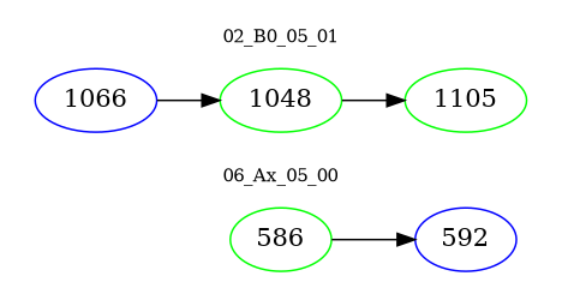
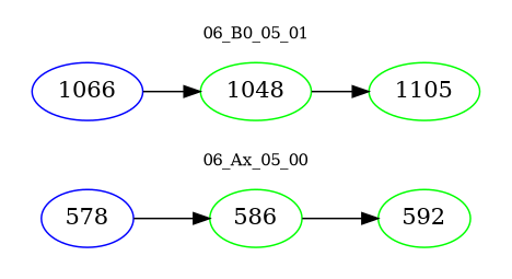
  digraph {
    rankdir=LR
    node [color=green]
    edge [color=black]
+   n1 [color=blue label=578]
    n2 [label=586]
-   n3 [color=blue label=592]
+   n3 [label=592]
    n4 [color=blue label=1066]
    n5 [label=1048]
    n6 [label=1105]
    subgraph cluster_1 {
      color=white
      fontsize=10
      label="06_Ax_05_00"
+     n1
      n2
      n3
    }
    subgraph cluster_2 {
      color=white
      fontsize=10
-     label="02_B0_05_01"
+     label="06_B0_05_01"
      n4
      n5
      n6
    }
+   n1 -> n2
    n2 -> n3
    n4 -> n5
    n5 -> n6
  }
